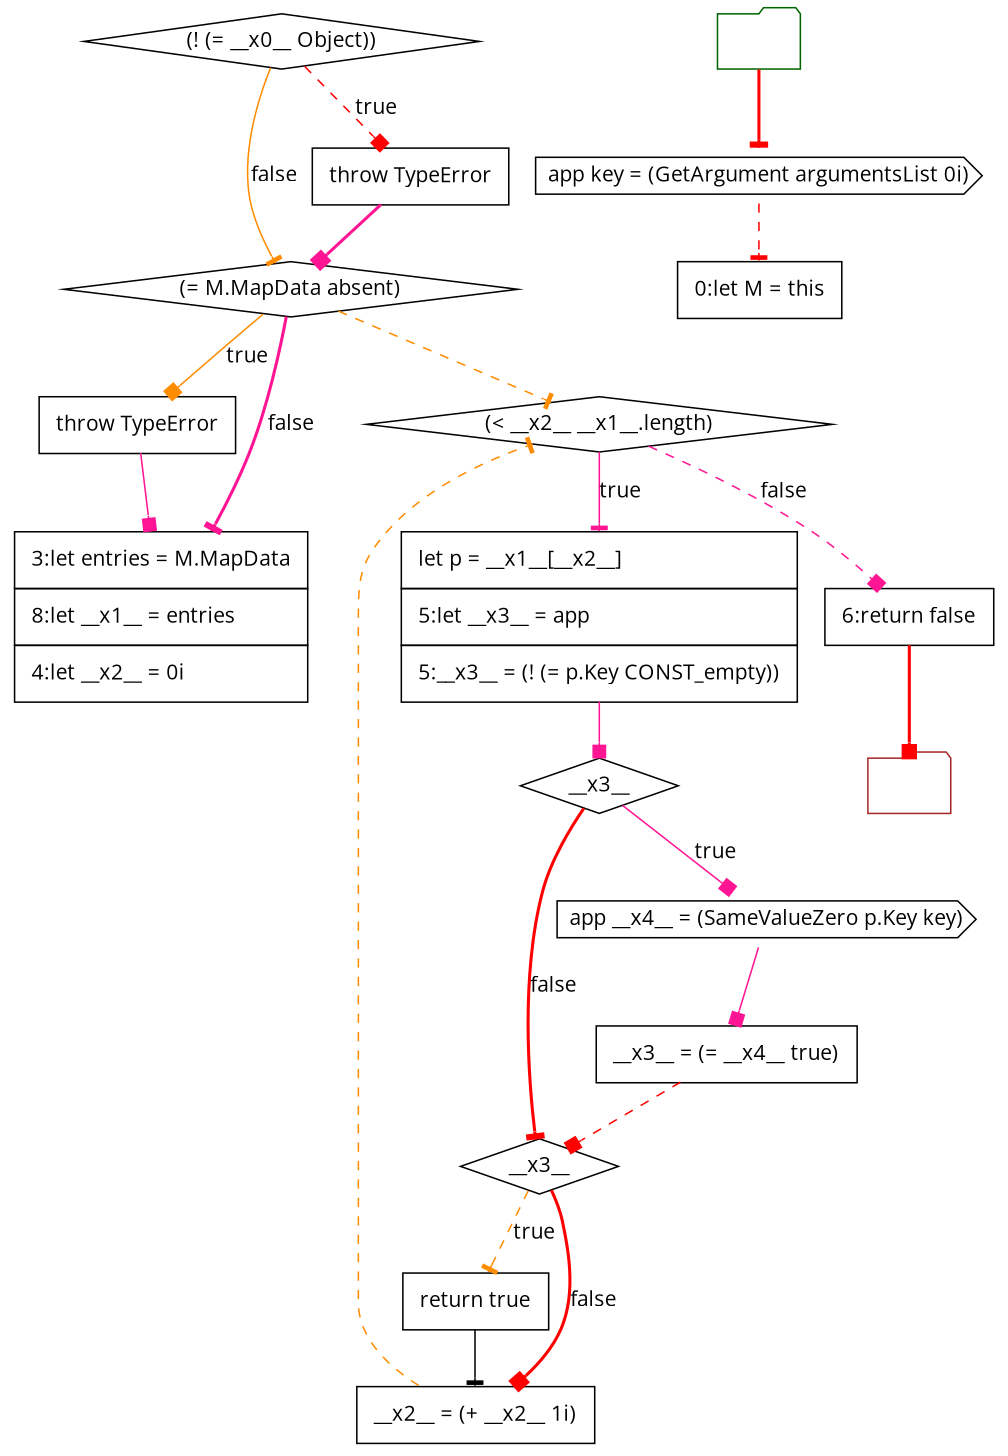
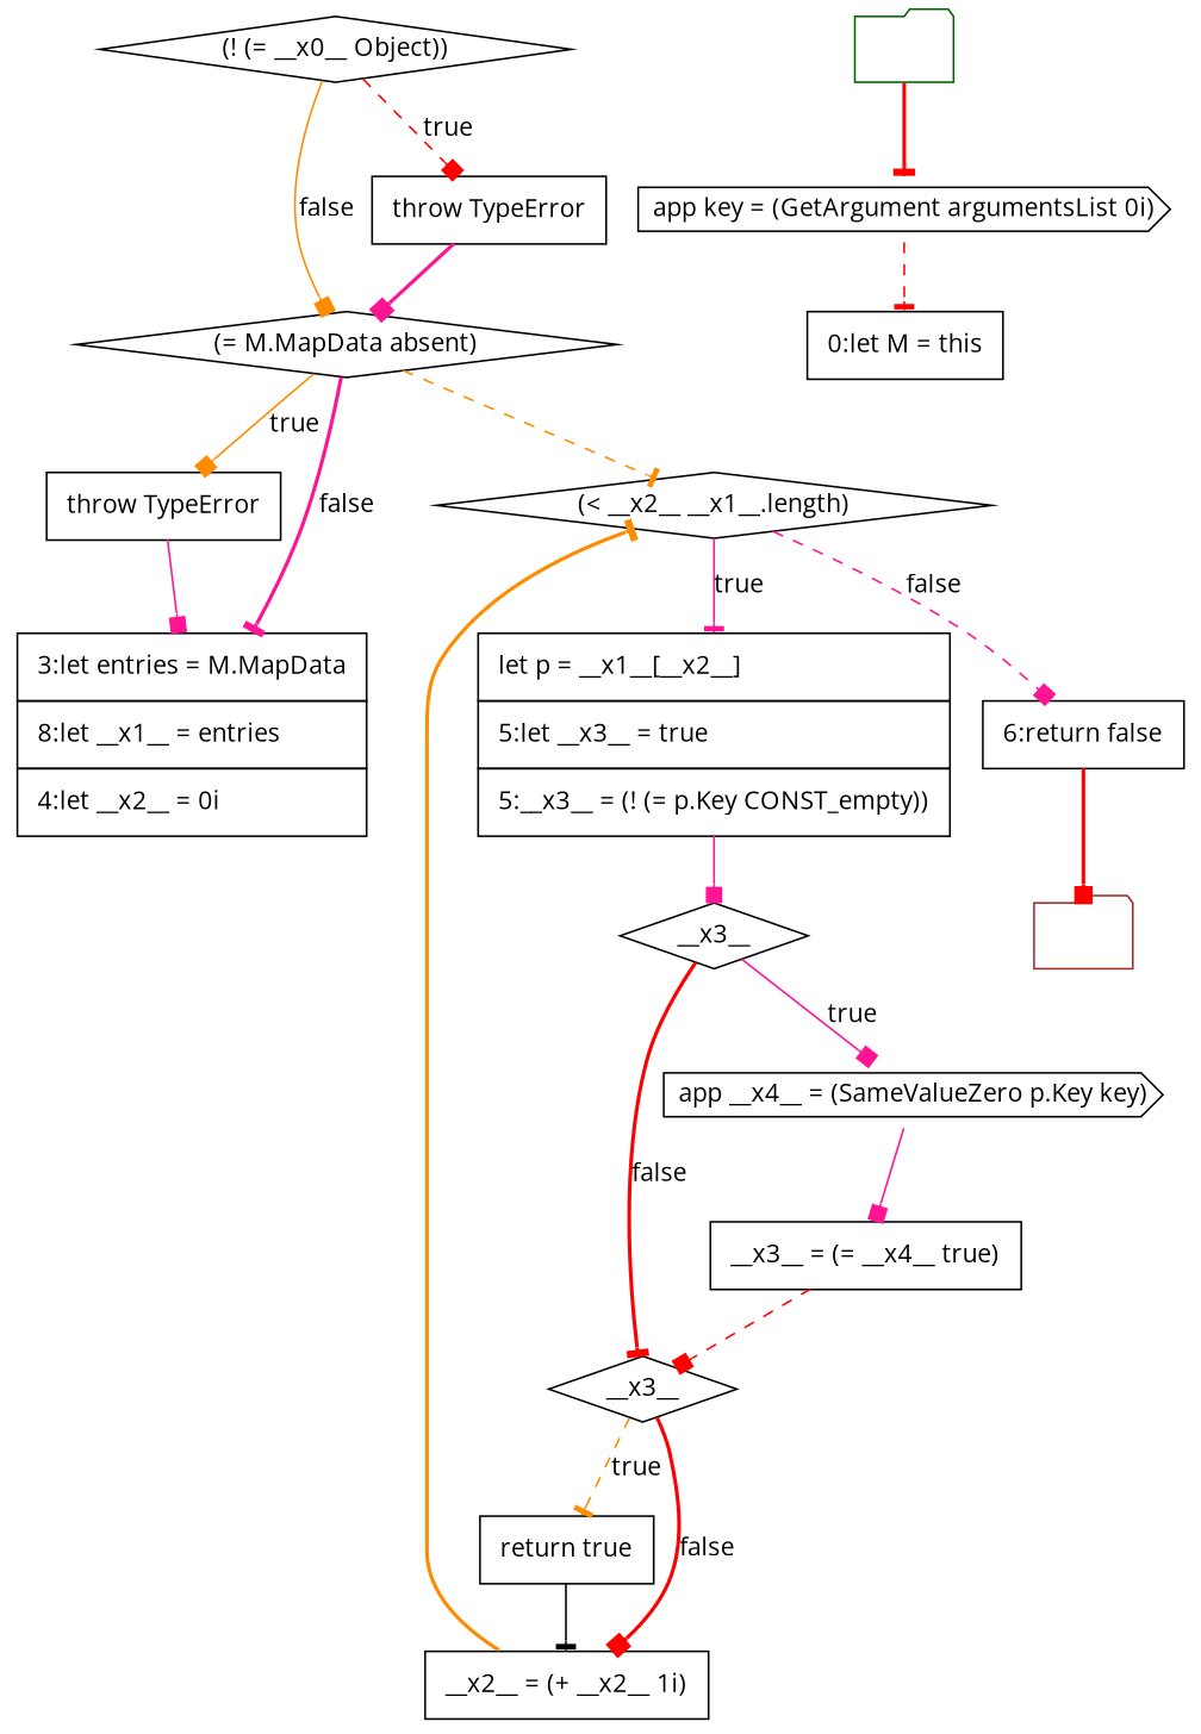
  digraph {
    fontname="Open Sans"
    node [color=black fillcolor=white fontname="Open Sans" shape=none style=filled]
    edge [arrowhead=box color=deeppink fontname="Open Sans" style=solid]
    n1 [label=<<font color="black">     <table border="0" cellborder="1" cellspacing="0" cellpadding="10">       <tr><td align="left">throw TypeError</td></tr>     </table>   </font>> margin=0]
    n2 [label=<<font color="black">     <table border="0" cellborder="1" cellspacing="0" cellpadding="10">       <tr><td align="left">3:let entries = M.MapData</td></tr>       <tr><td align="left">8:let __x1__ = entries</td></tr>       <tr><td align="left">4:let __x2__ = 0i</td></tr>     </table>   </font>> margin=0]
    n3 [label=<<font color="black">__x3__</font>> shape=diamond]
    n4 [label=<<font color="black">__x3__</font>> shape=diamond]
    n5 [label=<<font color="black">app __x4__ = (SameValueZero p.Key key)</font>> shape=cds]
    n6 [label=<<font color="black">     <table border="0" cellborder="1" cellspacing="0" cellpadding="10">       <tr><td align="left">return true</td></tr>     </table>   </font>> margin=0]
    n7 [label=<<font color="black">     <table border="0" cellborder="1" cellspacing="0" cellpadding="10">       <tr><td align="left">__x2__ = (+ __x2__ 1i)</td></tr>     </table>   </font>> margin=0]
    n8 [label=<<font color="black">     <table border="0" cellborder="1" cellspacing="0" cellpadding="10">       <tr><td align="left">__x3__ = (= __x4__ true)</td></tr>     </table>   </font>> margin=0]
    n9 [label=<<font color="black">(&lt; __x2__ __x1__.length)</font>> shape=diamond]
-   n10 [label=<<font color="black">     <table border="0" cellborder="1" cellspacing="0" cellpadding="10">       <tr><td align="left">let p = __x1__[__x2__]</td></tr>       <tr><td align="left">5:let __x3__ = app</td></tr>       <tr><td align="left">5:__x3__ = (! (= p.Key CONST_empty))</td></tr>     </table>   </font>> margin=0]
+   n10 [label=<<font color="black">     <table border="0" cellborder="1" cellspacing="0" cellpadding="10">       <tr><td align="left">let p = __x1__[__x2__]</td></tr>       <tr><td align="left">5:let __x3__ = true</td></tr>       <tr><td align="left">5:__x3__ = (! (= p.Key CONST_empty))</td></tr>     </table>   </font>> margin=0]
    n11 [label=<<font color="black">(= M.MapData absent)</font>> shape=diamond]
    n12 [label=<<font color="black">     <table border="0" cellborder="1" cellspacing="0" cellpadding="10">       <tr><td align="left">6:return false</td></tr>     </table>   </font>> margin=0]
    n13 [color=brown label=" " shape=folder]
    n14 [label=<<font color="black">     <table border="0" cellborder="1" cellspacing="0" cellpadding="10">       <tr><td align="left">throw TypeError</td></tr>     </table>   </font>> margin=0]
    n15 [label=<<font color="black">(! (= __x0__ Object))</font>> shape=diamond]
    n16 [color=darkgreen label=" " shape=folder]
    n17 [label=<<font color="black">app key = (GetArgument argumentsList 0i)</font>> shape=cds]
    n18 [label=<<font color="black">     <table border="0" cellborder="1" cellspacing="0" cellpadding="10">       <tr><td align="left">0:let M = this</td></tr>     </table>   </font>> margin=0]
    n1 -> n2
    n3 -> n4 [arrowhead=tee color=red label=<<font color="black">false</font>> style=bold]
    n3 -> n5 [label=<<font color="black">true</font>>]
    n4 -> n6 [arrowhead=tee color=darkorange label=<<font color="black">true</font>> style=dashed]
    n4 -> n7 [color=red label=<<font color="black">false</font>> style=bold]
    n5 -> n8
    n6 -> n7 [arrowhead=tee color=black]
-   n7 -> n9 [arrowhead=tee color=darkorange style=dashed]
+   n7 -> n9 [arrowhead=tee color=darkorange style=bold]
    n8 -> n4 [color=red style=dashed]
    n9 -> n10 [arrowhead=tee label=<<font color="black">true</font>>]
    n9 -> n12 [label=<<font color="black">false</font>> style=dashed]
    n10 -> n3
    n11 -> n1 [color=darkorange label=<<font color="black">true</font>>]
    n11 -> n2 [arrowhead=tee label=<<font color="black">false</font>> style=bold]
    n11 -> n9 [arrowhead=tee color=darkorange style=dashed]
    n12 -> n13 [color=red style=bold]
    n14 -> n11 [style=bold]
-   n15 -> n11 [arrowhead=tee color=darkorange label=<<font color="black">false</font>>]
+   n15 -> n11 [color=darkorange label=<<font color="black">false</font>>]
    n15 -> n14 [color=red label=<<font color="black">true</font>> style=dashed]
    n16 -> n17 [arrowhead=tee color=red style=bold]
    n17 -> n18 [arrowhead=tee color=red style=dashed]
  }
